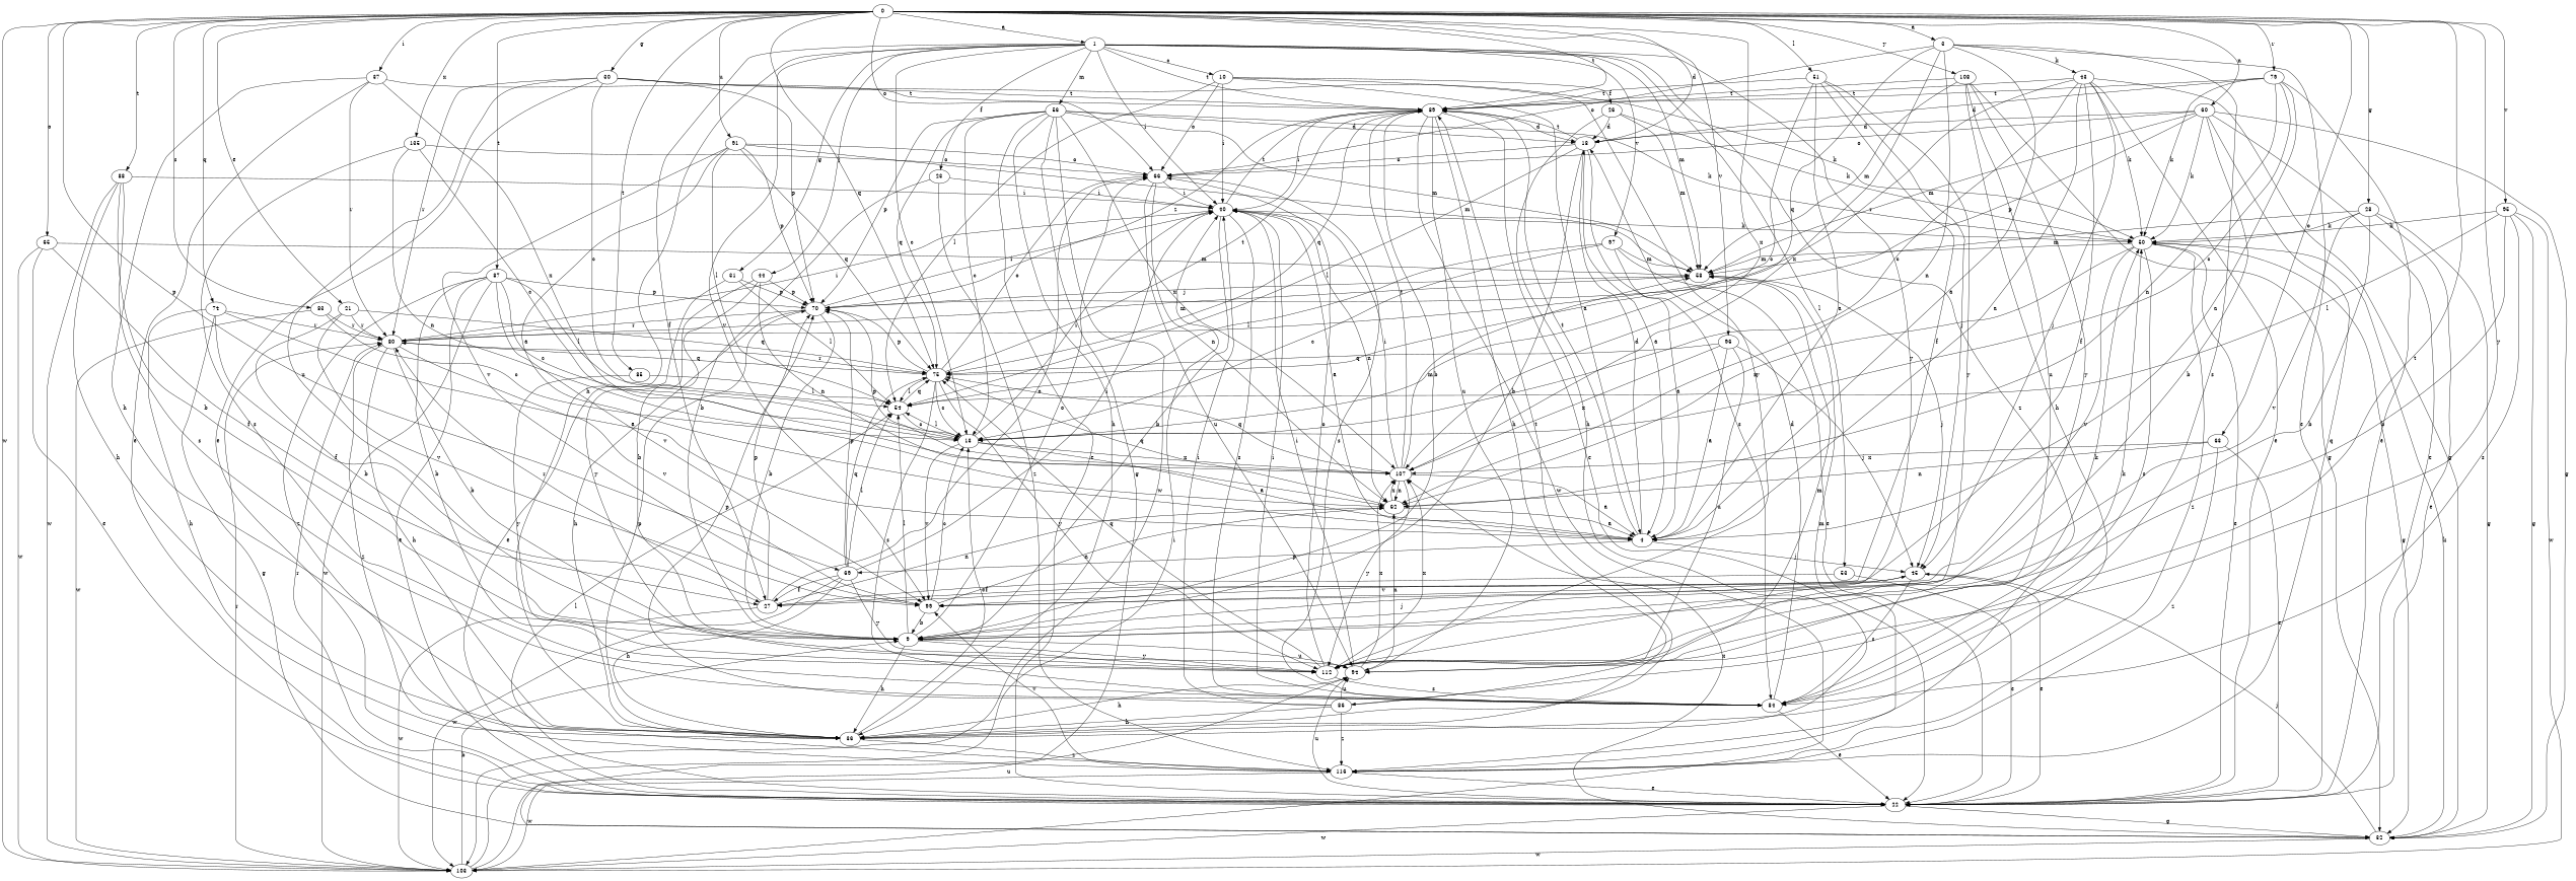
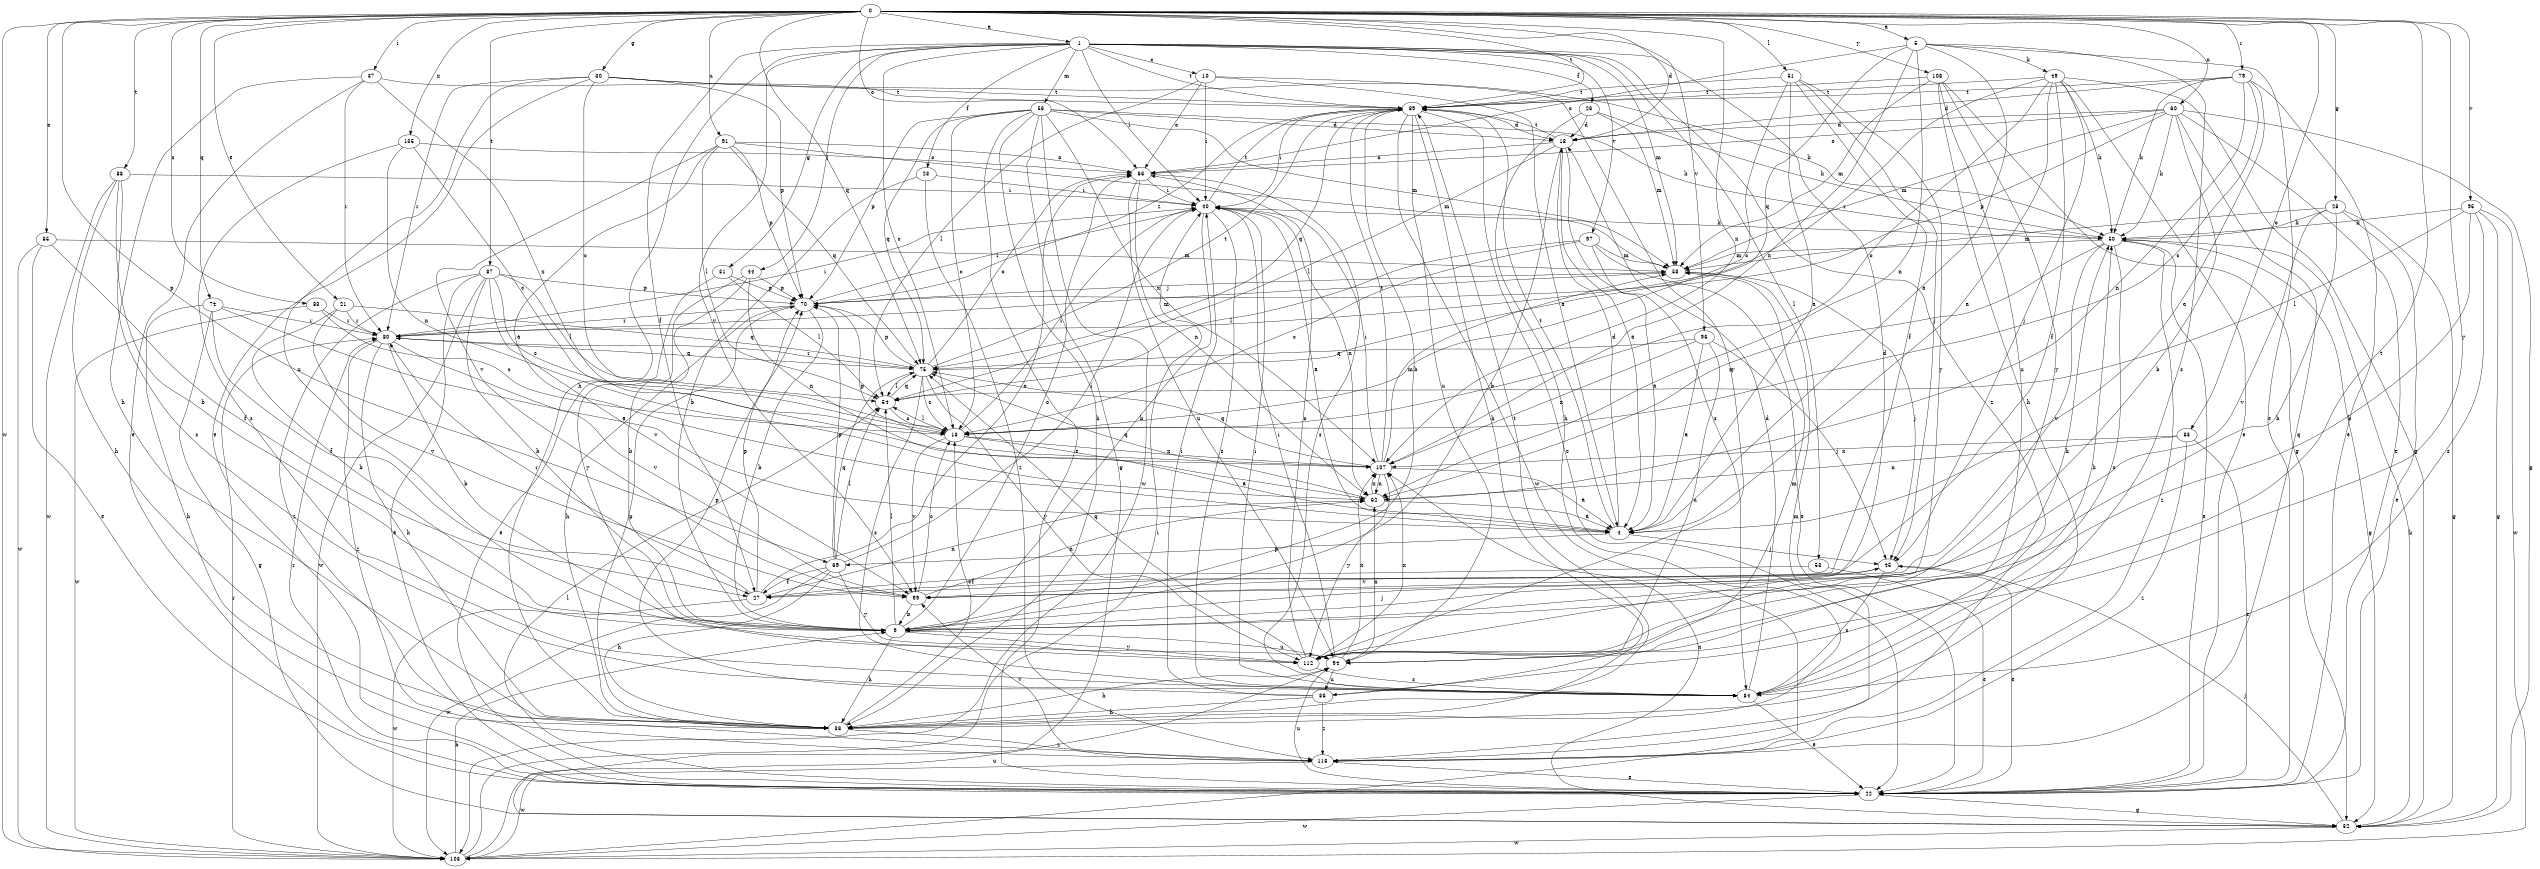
  strict digraph {
    0
    1
-   3
+   3 [label=5]
    18
    21
    28
    30
    37
    51
    60
    63
    65
    66
    69
    74
    75
    79
    83
-   85
    86
    87
    88
    89
    91
    95
    96
    103
    n28 [label=135]
    107
    108
    112
    10
    13
    23
    26
    27
    31
    36
    40
    44
    53
    56
    58
    97
    99
    116
    4
    22
-   49 [label=43]
+   49
    62
    84
    9
    54
    80
    32
    50
    94
    70
    45
    0 -> 1 [label=a]
    0 -> 3 [label=a]
    0 -> 18 [label=d]
    0 -> 21 [label=e]
    0 -> 28 [label=g]
    0 -> 30 [label=g]
    0 -> 37 [label=i]
    0 -> 51 [label=l]
    0 -> 60 [label=n]
    0 -> 63 [label=o]
    0 -> 65 [label=o]
    0 -> 66 [label=o]
    0 -> 69 [label=p]
    0 -> 74 [label=q]
    0 -> 75 [label=q]
    0 -> 79 [label=r]
    0 -> 83 [label=s]
-   0 -> 85 [label=t]
    0 -> 86 [label=t]
    0 -> 87 [label=t]
    0 -> 88 [label=t]
    0 -> 89 [label=t]
    0 -> 91 [label=u]
    0 -> 95 [label=v]
    0 -> 96 [label=v]
    0 -> 103 [label=w]
    0 -> n28 [label=x]
    0 -> 107 [label=x]
    0 -> 108 [label=y]
    0 -> 112 [label=y]
    1 -> 89 [label=t]
-   1 -> 112 [label=y]
+   1 -> 112 [label=d]
    1 -> 10 [label=c]
    1 -> 13 [label=c]
    1 -> 23 [label=f]
-   10 -> 26 [label=f]
+   1 -> 26 [label=f]
    1 -> 27 [label=f]
    1 -> 31 [label=g]
    1 -> 36 [label=h]
    1 -> 40 [label=i]
    1 -> 44 [label=j]
    1 -> 53 [label=l]
    1 -> 56 [label=m]
    1 -> 58 [label=m]
    1 -> 97 [label=v]
    1 -> 99 [label=v]
    1 -> 116 [label=z]
    3 -> 66 [label=o]
    3 -> 75 [label=q]
    3 -> 107 [label=x]
    3 -> 4 [label=a]
    3 -> 22 [label=e]
    3 -> 49 [label=k]
    3 -> 62 [label=n]
    3 -> 84 [label=s]
    18 -> 66 [label=o]
    18 -> 89 [label=t]
    18 -> 4 [label=a]
    18 -> 84 [label=s]
    18 -> 9 [label=b]
    18 -> 54 [label=l]
    21 -> 75 [label=q]
    21 -> 99 [label=v]
    21 -> 9 [label=b]
    21 -> 80 [label=r]
    28 -> 58 [label=m]
    28 -> 99 [label=v]
    28 -> 22 [label=e]
    28 -> 9 [label=b]
    28 -> 32 [label=g]
    28 -> 50 [label=k]
    30 -> 89 [label=t]
    30 -> 13 [label=c]
    30 -> 22 [label=e]
    30 -> 80 [label=r]
    30 -> 50 [label=k]
    30 -> 94 [label=u]
    30 -> 70 [label=p]
    37 -> 89 [label=t]
    37 -> 107 [label=x]
    37 -> 36 [label=h]
    37 -> 22 [label=e]
    37 -> 80 [label=r]
    51 -> 89 [label=t]
    51 -> 112 [label=y]
    51 -> 13 [label=c]
    51 -> 27 [label=f]
    51 -> 4 [label=a]
    51 -> 45 [label=j]
    60 -> 18 [label=d]
    60 -> 66 [label=o]
    60 -> 58 [label=m]
    60 -> 116 [label=q]
    60 -> 22 [label=e]
    60 -> 9 [label=b]
    60 -> 32 [label=g]
    60 -> 50 [label=k]
    60 -> 70 [label=p]
    63 -> 107 [label=x]
    63 -> 116 [label=z]
    63 -> 22 [label=e]
    63 -> 62 [label=n]
    65 -> 103 [label=w]
    65 -> 27 [label=f]
    65 -> 58 [label=m]
    65 -> 22 [label=e]
    66 -> 40 [label=i]
    66 -> 62 [label=n]
    66 -> 84 [label=s]
    66 -> 94 [label=u]
    69 -> 75 [label=q]
    69 -> 103 [label=w]
    69 -> 112 [label=y]
    69 -> 27 [label=f]
    69 -> 36 [label=h]
    69 -> 40 [label=i]
    69 -> 54 [label=l]
    69 -> 70 [label=p]
    74 -> 27 [label=f]
    74 -> 36 [label=h]
    74 -> 4 [label=a]
    74 -> 80 [label=r]
    74 -> 32 [label=g]
    75 -> 66 [label=o]
    75 -> 89 [label=t]
    75 -> 112 [label=y]
    75 -> 13 [label=c]
    75 -> 84 [label=s]
    75 -> 54 [label=l]
    75 -> 80 [label=r]
    75 -> 70 [label=p]
    79 -> 18 [label=d]
    79 -> 89 [label=t]
    79 -> 13 [label=c]
    79 -> 4 [label=a]
    79 -> 22 [label=e]
    79 -> 62 [label=n]
    79 -> 50 [label=k]
    83 -> 103 [label=w]
    83 -> 13 [label=c]
    83 -> 80 [label=r]
-   85 -> 112 [label=y]
-   85 -> 54 [label=l]
    86 -> 36 [label=h]
    86 -> 40 [label=i]
    86 -> 58 [label=m]
    86 -> 116 [label=z]
-   86 -> 94 [label=u]
+   94 -> 86 [label=u]
    86 -> 70 [label=p]
    87 -> 103 [label=w]
    87 -> 13 [label=c]
    87 -> 99 [label=v]
    87 -> 116 [label=z]
    87 -> 22 [label=e]
-   87 -> 112 [label=b]
+   87 -> 9 [label=b]
    87 -> 54 [label=l]
    87 -> 70 [label=p]
    88 -> 103 [label=w]
    88 -> 36 [label=h]
    88 -> 40 [label=i]
    88 -> 84 [label=s]
    88 -> 9 [label=b]
    89 -> 18 [label=d]
    89 -> 75 [label=q]
    89 -> 103 [label=w]
    89 -> 36 [label=h]
    89 -> 40 [label=i]
    89 -> 22 [label=e]
    89 -> 9 [label=b]
    89 -> 94 [label=u]
    91 -> 66 [label=o]
    91 -> 75 [label=q]
    91 -> 58 [label=m]
    91 -> 99 [label=v]
    91 -> 4 [label=a]
    91 -> 54 [label=l]
    91 -> 70 [label=p]
    95 -> 103 [label=w]
    95 -> 84 [label=s]
    95 -> 9 [label=b]
    95 -> 54 [label=l]
    95 -> 32 [label=g]
    95 -> 50 [label=k]
    96 -> 75 [label=q]
    96 -> 107 [label=x]
    96 -> 4 [label=a]
    96 -> 94 [label=u]
    96 -> 45 [label=j]
    103 -> 40 [label=i]
    103 -> 9 [label=b]
    103 -> 80 [label=r]
    103 -> 94 [label=u]
    n28 -> 66 [label=o]
    n28 -> 13 [label=c]
    n28 -> 62 [label=n]
    n28 -> 84 [label=s]
    107 -> 75 [label=q]
    107 -> 89 [label=t]
    107 -> 112 [label=y]
    107 -> 40 [label=i]
    107 -> 58 [label=m]
    107 -> 4 [label=a]
    107 -> 62 [label=n]
    107 -> 70 [label=p]
    108 -> 89 [label=t]
    108 -> 112 [label=y]
    108 -> 36 [label=h]
    108 -> 58 [label=m]
    108 -> 32 [label=g]
    108 -> 94 [label=u]
    112 -> 66 [label=o]
    112 -> 75 [label=q]
    112 -> 107 [label=x]
    112 -> 84 [label=s]
    112 -> 50 [label=k]
    10 -> 66 [label=o]
    10 -> 112 [label=y]
    10 -> 40 [label=i]
    10 -> 4 [label=a]
    10 -> 54 [label=l]
    13 -> 107 [label=x]
    13 -> 40 [label=i]
    13 -> 99 [label=v]
    13 -> 4 [label=a]
    13 -> 54 [label=l]
    23 -> 40 [label=i]
    23 -> 116 [label=z]
    23 -> 9 [label=b]
    26 -> 18 [label=d]
    26 -> 36 [label=h]
    26 -> 58 [label=m]
    26 -> 50 [label=k]
    27 -> 66 [label=o]
    27 -> 103 [label=w]
    27 -> 62 [label=n]
    27 -> 80 [label=r]
    27 -> 70 [label=p]
    31 -> 22 [label=e]
    31 -> 54 [label=l]
    31 -> 70 [label=p]
    36 -> 89 [label=t]
    36 -> 13 [label=c]
    36 -> 116 [label=z]
    36 -> 70 [label=p]
    40 -> 89 [label=t]
    40 -> 4 [label=a]
    40 -> 62 [label=n]
    40 -> 84 [label=s]
    40 -> 9 [label=b]
    40 -> 50 [label=k]
    44 -> 112 [label=y]
    44 -> 62 [label=n]
    44 -> 9 [label=b]
    44 -> 70 [label=p]
    53 -> 27 [label=f]
    53 -> 22 [label=e]
    56 -> 18 [label=d]
    56 -> 75 [label=q]
    56 -> 103 [label=w]
    56 -> 107 [label=x]
    56 -> 13 [label=c]
    56 -> 36 [label=h]
    56 -> 58 [label=m]
    56 -> 22 [label=e]
    56 -> 32 [label=g]
    56 -> 50 [label=k]
    56 -> 70 [label=p]
    58 -> 70 [label=j]
    58 -> 45 [label=j]
    97 -> 13 [label=c]
    97 -> 58 [label=m]
    97 -> 4 [label=a]
    97 -> 22 [label=e]
    97 -> 54 [label=l]
    99 -> 13 [label=c]
    99 -> 62 [label=n]
    99 -> 9 [label=b]
    116 -> 103 [label=w]
    116 -> 58 [label=m]
    116 -> 99 [label=v]
    116 -> 22 [label=e]
    4 -> 18 [label=d]
    4 -> 69 [label=p]
    4 -> 89 [label=t]
    4 -> 45 [label=j]
    22 -> 103 [label=w]
    22 -> 54 [label=l]
    22 -> 80 [label=r]
    22 -> 32 [label=g]
    22 -> 94 [label=u]
    49 -> 89 [label=t]
    49 -> 13 [label=c]
    49 -> 27 [label=f]
    49 -> 4 [label=a]
    49 -> 22 [label=e]
    49 -> 80 [label=r]
    49 -> 32 [label=g]
    49 -> 50 [label=k]
    49 -> 45 [label=j]
    62 -> 75 [label=q]
    62 -> 107 [label=x]
    62 -> 4 [label=a]
    84 -> 18 [label=d]
    84 -> 40 [label=i]
    84 -> 22 [label=e]
    84 -> 50 [label=k]
    9 -> 66 [label=o]
    9 -> 112 [label=y]
    9 -> 36 [label=h]
    9 -> 54 [label=l]
    9 -> 94 [label=u]
    9 -> 45 [label=j]
    54 -> 75 [label=q]
    54 -> 13 [label=c]
    80 -> 75 [label=q]
    80 -> 36 [label=h]
    80 -> 40 [label=i]
    80 -> 58 [label=m]
    80 -> 99 [label=v]
    80 -> 116 [label=z]
    80 -> 9 [label=b]
    32 -> 103 [label=w]
    32 -> 107 [label=x]
    32 -> 50 [label=k]
    32 -> 45 [label=j]
    50 -> 58 [label=m]
    50 -> 99 [label=v]
    50 -> 116 [label=z]
    50 -> 22 [label=e]
    50 -> 62 [label=n]
    50 -> 84 [label=s]
    50 -> 32 [label=g]
    94 -> 107 [label=x]
    94 -> 36 [label=h]
    94 -> 40 [label=i]
    94 -> 62 [label=n]
    70 -> 89 [label=z]
    70 -> 36 [label=h]
    70 -> 40 [label=i]
    70 -> 9 [label=b]
    70 -> 80 [label=r]
    45 -> 99 [label=v]
    45 -> 22 [label=e]
    45 -> 84 [label=s]
  }
